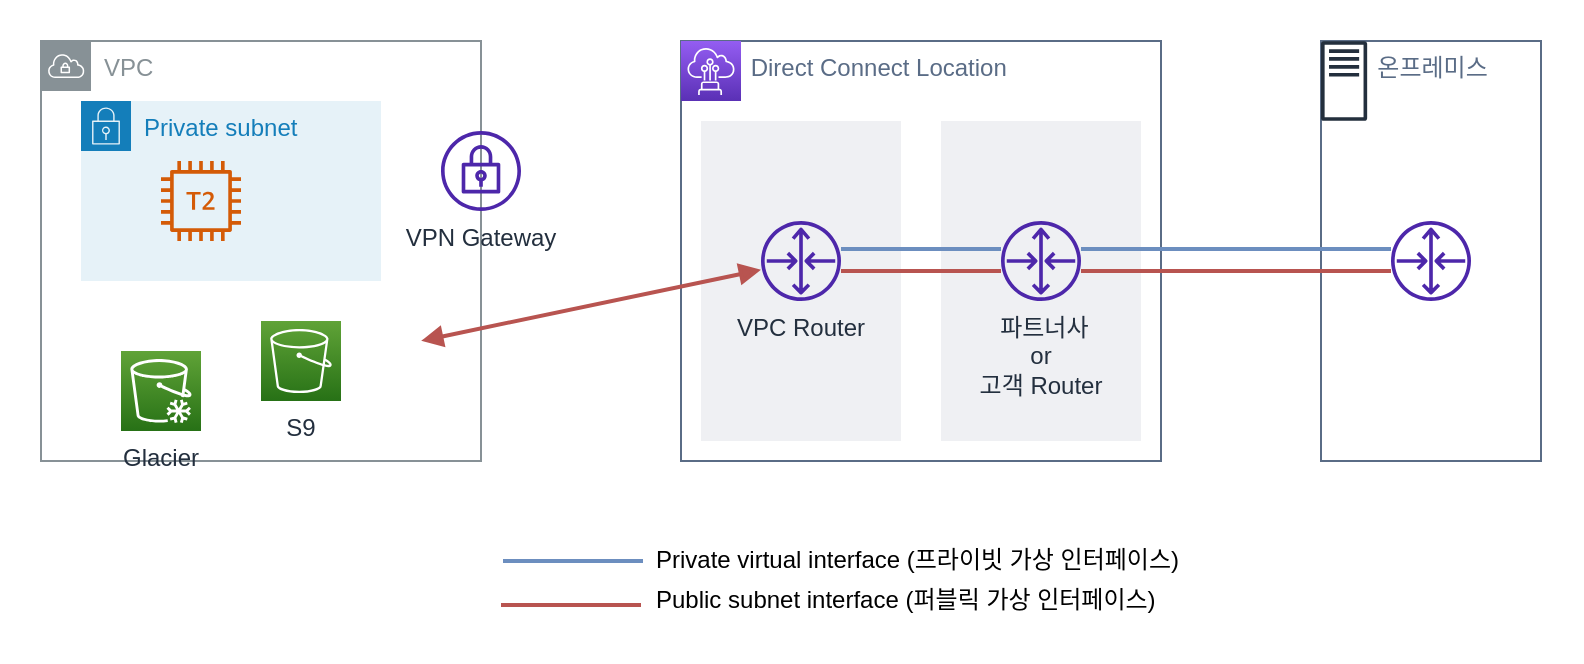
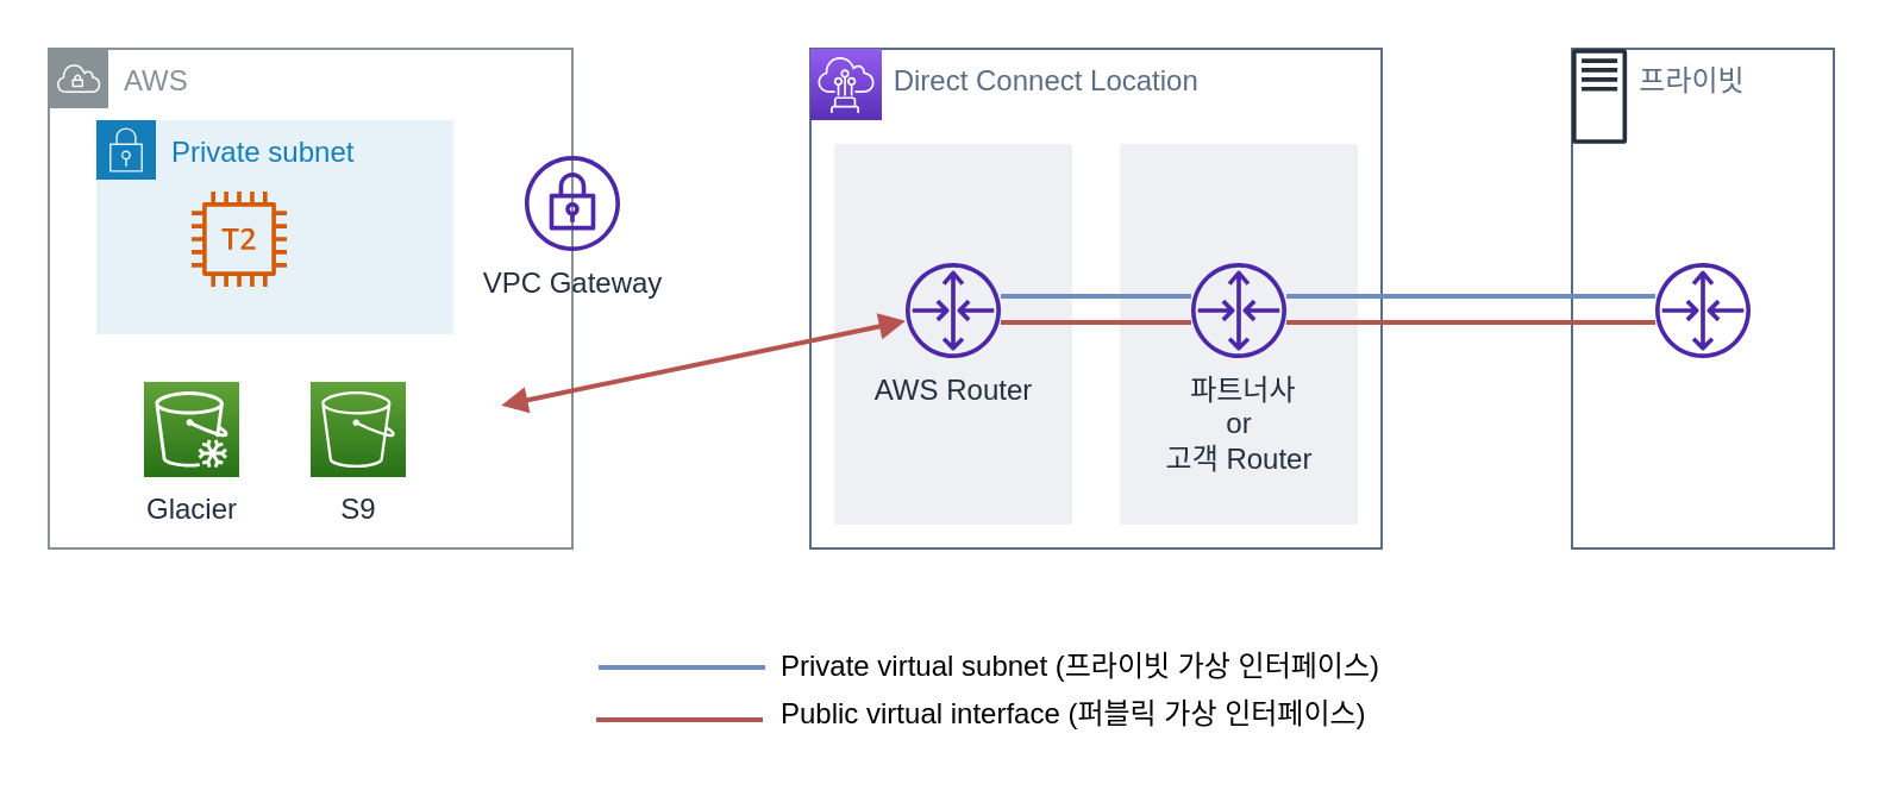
  <mxCell id="0" />
  <mxCell id="1" parent="0" />
- <mxCell id="2" value="VPC" style="sketch=0;outlineConnect=0;gradientColor=none;html=1;whiteSpace=wrap;fontSize=12;fontStyle=0;shape=mxgraph.aws4.group;grIcon=mxgraph.aws4.group_vpc;strokeColor=#879196;fillColor=none;verticalAlign=top;align=left;spacingLeft=30;fontColor=#879196;dashed=0;" vertex="1" parent="1"><mxGeometry x="20" y="20" width="220" height="210" as="geometry" /></mxCell>
- <mxCell id="3" value="        온프레미스" style="fillColor=none;strokeColor=#5A6C86;verticalAlign=top;fontStyle=0;fontColor=#5A6C86;align=left;" vertex="1" parent="1"><mxGeometry x="660" y="20" width="110" height="210" as="geometry" /></mxCell>
+ <mxCell id="2" value="AWS" style="sketch=0;outlineConnect=0;gradientColor=none;html=1;whiteSpace=wrap;fontSize=12;fontStyle=0;shape=mxgraph.aws4.group;grIcon=mxgraph.aws4.group_vpc;strokeColor=#879196;fillColor=none;verticalAlign=top;align=left;spacingLeft=30;fontColor=#879196;dashed=0;" vertex="1" parent="1"><mxGeometry x="20" y="20" width="220" height="210" as="geometry" /></mxCell>
+ <mxCell id="3" value="        프라이빗" style="fillColor=none;strokeColor=#5A6C86;verticalAlign=top;fontStyle=0;fontColor=#5A6C86;align=left;" vertex="1" parent="1"><mxGeometry x="660" y="20" width="110" height="210" as="geometry" /></mxCell>
  <mxCell id="4" value="          Direct Connect Location" style="fillColor=none;strokeColor=#5A6C86;verticalAlign=top;fontStyle=0;fontColor=#5A6C86;align=left;" vertex="1" parent="1"><mxGeometry x="340" y="20" width="240" height="210" as="geometry" /></mxCell>
  <mxCell id="5" value="Private subnet" style="points=[[0,0],[0.25,0],[0.5,0],[0.75,0],[1,0],[1,0.25],[1,0.5],[1,0.75],[1,1],[0.75,1],[0.5,1],[0.25,1],[0,1],[0,0.75],[0,0.5],[0,0.25]];outlineConnect=0;gradientColor=none;html=1;whiteSpace=wrap;fontSize=12;fontStyle=0;container=1;pointerEvents=0;collapsible=0;recursiveResize=0;shape=mxgraph.aws4.group;grIcon=mxgraph.aws4.group_security_group;grStroke=0;strokeColor=#147EBA;fillColor=#E6F2F8;verticalAlign=top;align=left;spacingLeft=30;fontColor=#147EBA;dashed=0;" vertex="1" parent="1"><mxGeometry x="40" y="50" width="150" height="90" as="geometry" /></mxCell>
  <mxCell id="6" value="" style="sketch=0;outlineConnect=0;fontColor=#232F3E;gradientColor=none;fillColor=#D45B07;strokeColor=none;dashed=0;verticalLabelPosition=bottom;verticalAlign=top;align=center;html=1;fontSize=12;fontStyle=0;aspect=fixed;pointerEvents=1;shape=mxgraph.aws4.t2_instance;" vertex="1" parent="1"><mxGeometry x="80" y="80" width="40" height="40" as="geometry" /></mxCell>
- <mxCell id="7" value="VPN Gateway" style="sketch=0;outlineConnect=0;fontColor=#232F3E;gradientColor=none;fillColor=#4D27AA;strokeColor=none;dashed=0;verticalLabelPosition=bottom;verticalAlign=top;align=center;html=1;fontSize=12;fontStyle=0;aspect=fixed;pointerEvents=1;shape=mxgraph.aws4.vpn_gateway;" vertex="1" parent="1"><mxGeometry x="220" y="65" width="40" height="40" as="geometry" /></mxCell>
+ <mxCell id="7" value="VPC Gateway" style="sketch=0;outlineConnect=0;fontColor=#232F3E;gradientColor=none;fillColor=#4D27AA;strokeColor=none;dashed=0;verticalLabelPosition=bottom;verticalAlign=top;align=center;html=1;fontSize=12;fontStyle=0;aspect=fixed;pointerEvents=1;shape=mxgraph.aws4.vpn_gateway;" vertex="1" parent="1"><mxGeometry x="220" y="65" width="40" height="40" as="geometry" /></mxCell>
  <mxCell id="8" value="S9" style="sketch=0;points=[[0,0,0],[0.25,0,0],[0.5,0,0],[0.75,0,0],[1,0,0],[0,1,0],[0.25,1,0],[0.5,1,0],[0.75,1,0],[1,1,0],[0,0.25,0],[0,0.5,0],[0,0.75,0],[1,0.25,0],[1,0.5,0],[1,0.75,0]];outlineConnect=0;fontColor=#232F3E;gradientColor=#60A337;gradientDirection=north;fillColor=#277116;strokeColor=#ffffff;dashed=0;verticalLabelPosition=bottom;verticalAlign=top;align=center;html=1;fontSize=12;fontStyle=0;aspect=fixed;shape=mxgraph.aws4.resourceIcon;resIcon=mxgraph.aws4.s3;" vertex="1" parent="1"><mxGeometry x="130" y="160" width="40" height="40" as="geometry" /></mxCell>
- <mxCell id="9" value="Glacier" style="sketch=0;points=[[0,0,0],[0.25,0,0],[0.5,0,0],[0.75,0,0],[1,0,0],[0,1,0],[0.25,1,0],[0.5,1,0],[0.75,1,0],[1,1,0],[0,0.25,0],[0,0.5,0],[0,0.75,0],[1,0.25,0],[1,0.5,0],[1,0.75,0]];outlineConnect=0;fontColor=#232F3E;gradientColor=#60A337;gradientDirection=north;fillColor=#277116;strokeColor=#ffffff;dashed=0;verticalLabelPosition=bottom;verticalAlign=top;align=center;html=1;fontSize=12;fontStyle=0;aspect=fixed;shape=mxgraph.aws4.resourceIcon;resIcon=mxgraph.aws4.glacier;" vertex="1" parent="1"><mxGeometry x="60" y="175" width="40" height="40" as="geometry" /></mxCell>
+ <mxCell id="9" value="Glacier" style="sketch=0;points=[[0,0,0],[0.25,0,0],[0.5,0,0],[0.75,0,0],[1,0,0],[0,1,0],[0.25,1,0],[0.5,1,0],[0.75,1,0],[1,1,0],[0,0.25,0],[0,0.5,0],[0,0.75,0],[1,0.25,0],[1,0.5,0],[1,0.75,0]];outlineConnect=0;fontColor=#232F3E;gradientColor=#60A337;gradientDirection=north;fillColor=#277116;strokeColor=#ffffff;dashed=0;verticalLabelPosition=bottom;verticalAlign=top;align=center;html=1;fontSize=12;fontStyle=0;aspect=fixed;shape=mxgraph.aws4.resourceIcon;resIcon=mxgraph.aws4.glacier;" vertex="1" parent="1"><mxGeometry x="60" y="160" width="40" height="40" as="geometry" /></mxCell>
  <mxCell id="10" value="" style="sketch=0;points=[[0,0,0],[0.25,0,0],[0.5,0,0],[0.75,0,0],[1,0,0],[0,1,0],[0.25,1,0],[0.5,1,0],[0.75,1,0],[1,1,0],[0,0.25,0],[0,0.5,0],[0,0.75,0],[1,0.25,0],[1,0.5,0],[1,0.75,0]];outlineConnect=0;fontColor=#232F3E;gradientColor=#945DF2;gradientDirection=north;fillColor=#5A30B5;strokeColor=#ffffff;dashed=0;verticalLabelPosition=bottom;verticalAlign=top;align=center;html=1;fontSize=12;fontStyle=0;aspect=fixed;shape=mxgraph.aws4.resourceIcon;resIcon=mxgraph.aws4.direct_connect;" vertex="1" parent="1"><mxGeometry x="340" y="20" width="30" height="30" as="geometry" /></mxCell>
  <mxCell id="11" value="" style="fillColor=#EFF0F3;strokeColor=none;dashed=0;verticalAlign=top;fontStyle=0;fontColor=#232F3D;" vertex="1" parent="1"><mxGeometry x="350" y="60" width="100" height="160" as="geometry" /></mxCell>
  <mxCell id="12" value="" style="fillColor=#EFF0F3;strokeColor=none;dashed=0;verticalAlign=top;fontStyle=0;fontColor=#232F3D;" vertex="1" parent="1"><mxGeometry x="470" y="60" width="100" height="160" as="geometry" /></mxCell>
  <mxCell id="13" style="edgeStyle=orthogonalEdgeStyle;rounded=0;orthogonalLoop=1;jettySize=auto;html=1;startArrow=none;startFill=0;endArrow=none;endFill=0;fillColor=#dae8fc;strokeColor=#6c8ebf;strokeWidth=2;" edge="1" parent="1"><mxGeometry relative="1" as="geometry"><mxPoint x="420" y="124" as="sourcePoint" /><mxPoint x="500" y="124" as="targetPoint" /></mxGeometry></mxCell>
  <mxCell id="14" style="edgeStyle=orthogonalEdgeStyle;rounded=0;orthogonalLoop=1;jettySize=auto;html=1;startArrow=none;startFill=0;endArrow=none;endFill=0;fillColor=#f8cecc;strokeColor=#b85450;strokeWidth=2;" edge="1" parent="1"><mxGeometry relative="1" as="geometry"><mxPoint x="420" y="135" as="sourcePoint" /><mxPoint x="500" y="135" as="targetPoint" /></mxGeometry></mxCell>
- <mxCell id="15" value="VPC Router" style="sketch=0;outlineConnect=0;fontColor=#232F3E;gradientColor=none;fillColor=#4D27AA;strokeColor=none;dashed=0;verticalLabelPosition=bottom;verticalAlign=top;align=center;html=1;fontSize=12;fontStyle=0;aspect=fixed;pointerEvents=1;shape=mxgraph.aws4.router;" vertex="1" parent="1"><mxGeometry x="380" y="110" width="40" height="40" as="geometry" /></mxCell>
+ <mxCell id="15" value="AWS Router" style="sketch=0;outlineConnect=0;fontColor=#232F3E;gradientColor=none;fillColor=#4D27AA;strokeColor=none;dashed=0;verticalLabelPosition=bottom;verticalAlign=top;align=center;html=1;fontSize=12;fontStyle=0;aspect=fixed;pointerEvents=1;shape=mxgraph.aws4.router;" vertex="1" parent="1"><mxGeometry x="380" y="110" width="40" height="40" as="geometry" /></mxCell>
  <mxCell id="16" style="edgeStyle=orthogonalEdgeStyle;rounded=0;orthogonalLoop=1;jettySize=auto;html=1;startArrow=none;startFill=0;endArrow=none;endFill=0;fillColor=#dae8fc;strokeColor=#6c8ebf;strokeWidth=2;" edge="1" parent="1"><mxGeometry relative="1" as="geometry"><mxPoint x="540" y="124" as="sourcePoint" /><mxPoint x="695" y="124" as="targetPoint" /></mxGeometry></mxCell>
  <mxCell id="17" style="edgeStyle=orthogonalEdgeStyle;rounded=0;orthogonalLoop=1;jettySize=auto;html=1;startArrow=none;startFill=0;endArrow=none;endFill=0;fillColor=#f8cecc;strokeColor=#b85450;strokeWidth=2;" edge="1" parent="1"><mxGeometry relative="1" as="geometry"><mxPoint x="540" y="135" as="sourcePoint" /><mxPoint x="695" y="135" as="targetPoint" /></mxGeometry></mxCell>
  <mxCell id="18" value="&amp;nbsp;파트너사&lt;br&gt;or&lt;br&gt;고객 Router" style="sketch=0;outlineConnect=0;fontColor=#232F3E;gradientColor=none;fillColor=#4D27AA;strokeColor=none;dashed=0;verticalLabelPosition=bottom;verticalAlign=top;align=center;html=1;fontSize=12;fontStyle=0;aspect=fixed;pointerEvents=1;shape=mxgraph.aws4.router;" vertex="1" parent="1"><mxGeometry x="500" y="110" width="40" height="40" as="geometry" /></mxCell>
  <mxCell id="19" value="" style="sketch=0;outlineConnect=0;fontColor=#232F3E;gradientColor=none;fillColor=#232F3D;strokeColor=none;dashed=0;verticalLabelPosition=bottom;verticalAlign=top;align=center;html=1;fontSize=12;fontStyle=0;aspect=fixed;pointerEvents=1;shape=mxgraph.aws4.traditional_server;" vertex="1" parent="1"><mxGeometry x="660" y="20" width="23.08" height="40" as="geometry" /></mxCell>
  <mxCell id="20" value="" style="sketch=0;outlineConnect=0;fontColor=#232F3E;gradientColor=none;fillColor=#4D27AA;strokeColor=none;dashed=0;verticalLabelPosition=bottom;verticalAlign=top;align=center;html=1;fontSize=12;fontStyle=0;aspect=fixed;pointerEvents=1;shape=mxgraph.aws4.router;" vertex="1" parent="1"><mxGeometry x="695" y="110" width="40" height="40" as="geometry" /></mxCell>
  <mxCell id="21" value="" style="endArrow=block;startArrow=block;html=1;rounded=0;endFill=1;startFill=1;fillColor=#f8cecc;strokeColor=#b85450;exitX=0.864;exitY=0.714;exitDx=0;exitDy=0;exitPerimeter=0;strokeWidth=2;" edge="1" parent="1" source="2"><mxGeometry width="50" height="50" relative="1" as="geometry"><mxPoint x="260" y="100.625" as="sourcePoint" /><mxPoint x="380" y="134.375" as="targetPoint" /></mxGeometry></mxCell>
  <mxCell id="22" value="" style="endArrow=none;html=1;rounded=0;fillColor=#dae8fc;strokeColor=#6c8ebf;strokeWidth=2;" edge="1" parent="1"><mxGeometry width="50" height="50" relative="1" as="geometry"><mxPoint x="251" y="280" as="sourcePoint" /><mxPoint x="321" y="280" as="targetPoint" /></mxGeometry></mxCell>
  <mxCell id="23" value="" style="endArrow=none;html=1;rounded=0;fillColor=#f8cecc;strokeColor=#b85450;strokeWidth=2;" edge="1" parent="1"><mxGeometry width="50" height="50" relative="1" as="geometry"><mxPoint x="250" y="302" as="sourcePoint" /><mxPoint x="320" y="302" as="targetPoint" /></mxGeometry></mxCell>
- <mxCell id="24" value="Private virtual interface (프라이빗 가상 인터페이스)" style="text;html=1;strokeColor=none;fillColor=none;align=left;verticalAlign=middle;whiteSpace=wrap;rounded=0;" vertex="1" parent="1"><mxGeometry x="326" y="270" width="270" height="20" as="geometry" /></mxCell>
- <mxCell id="25" value="Public subnet interface (퍼블릭 가상 인터페이스)" style="text;html=1;strokeColor=none;fillColor=none;align=left;verticalAlign=middle;whiteSpace=wrap;rounded=0;" vertex="1" parent="1"><mxGeometry x="326" y="290" width="270" height="20" as="geometry" /></mxCell>
+ <mxCell id="24" value="Private virtual subnet (프라이빗 가상 인터페이스)" style="text;html=1;strokeColor=none;fillColor=none;align=left;verticalAlign=middle;whiteSpace=wrap;rounded=0;" vertex="1" parent="1"><mxGeometry x="326" y="270" width="270" height="20" as="geometry" /></mxCell>
+ <mxCell id="25" value="Public virtual interface (퍼블릭 가상 인터페이스)" style="text;html=1;strokeColor=none;fillColor=none;align=left;verticalAlign=middle;whiteSpace=wrap;rounded=0;" vertex="1" parent="1"><mxGeometry x="326" y="290" width="270" height="20" as="geometry" /></mxCell>
